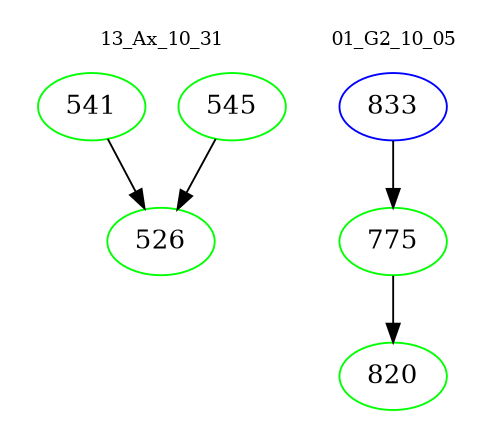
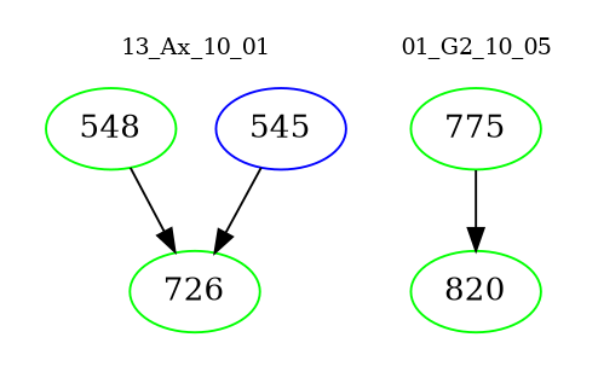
  digraph {
    node [color=green]
    edge [color=black]
-   n1 [label=545]
-   n2 [label=526]
-   n3 [label=541]
-   n4 [color=blue label=833]
+   n1 [color=blue label=545]
+   n2 [label=726]
+   n3 [label=548]
    n5 [label=775]
    n6 [label=820]
    subgraph cluster_1 {
      color=white
      fontsize=10
-     label="13_Ax_10_31"
+     label="13_Ax_10_01"
      n1
      n2
      n3
    }
    subgraph cluster_2 {
      color=white
      fontsize=10
      label="01_G2_10_05"
-     n4
      n5
      n6
    }
    n1 -> n2
    n3 -> n2
-   n4 -> n5
    n5 -> n6
  }
